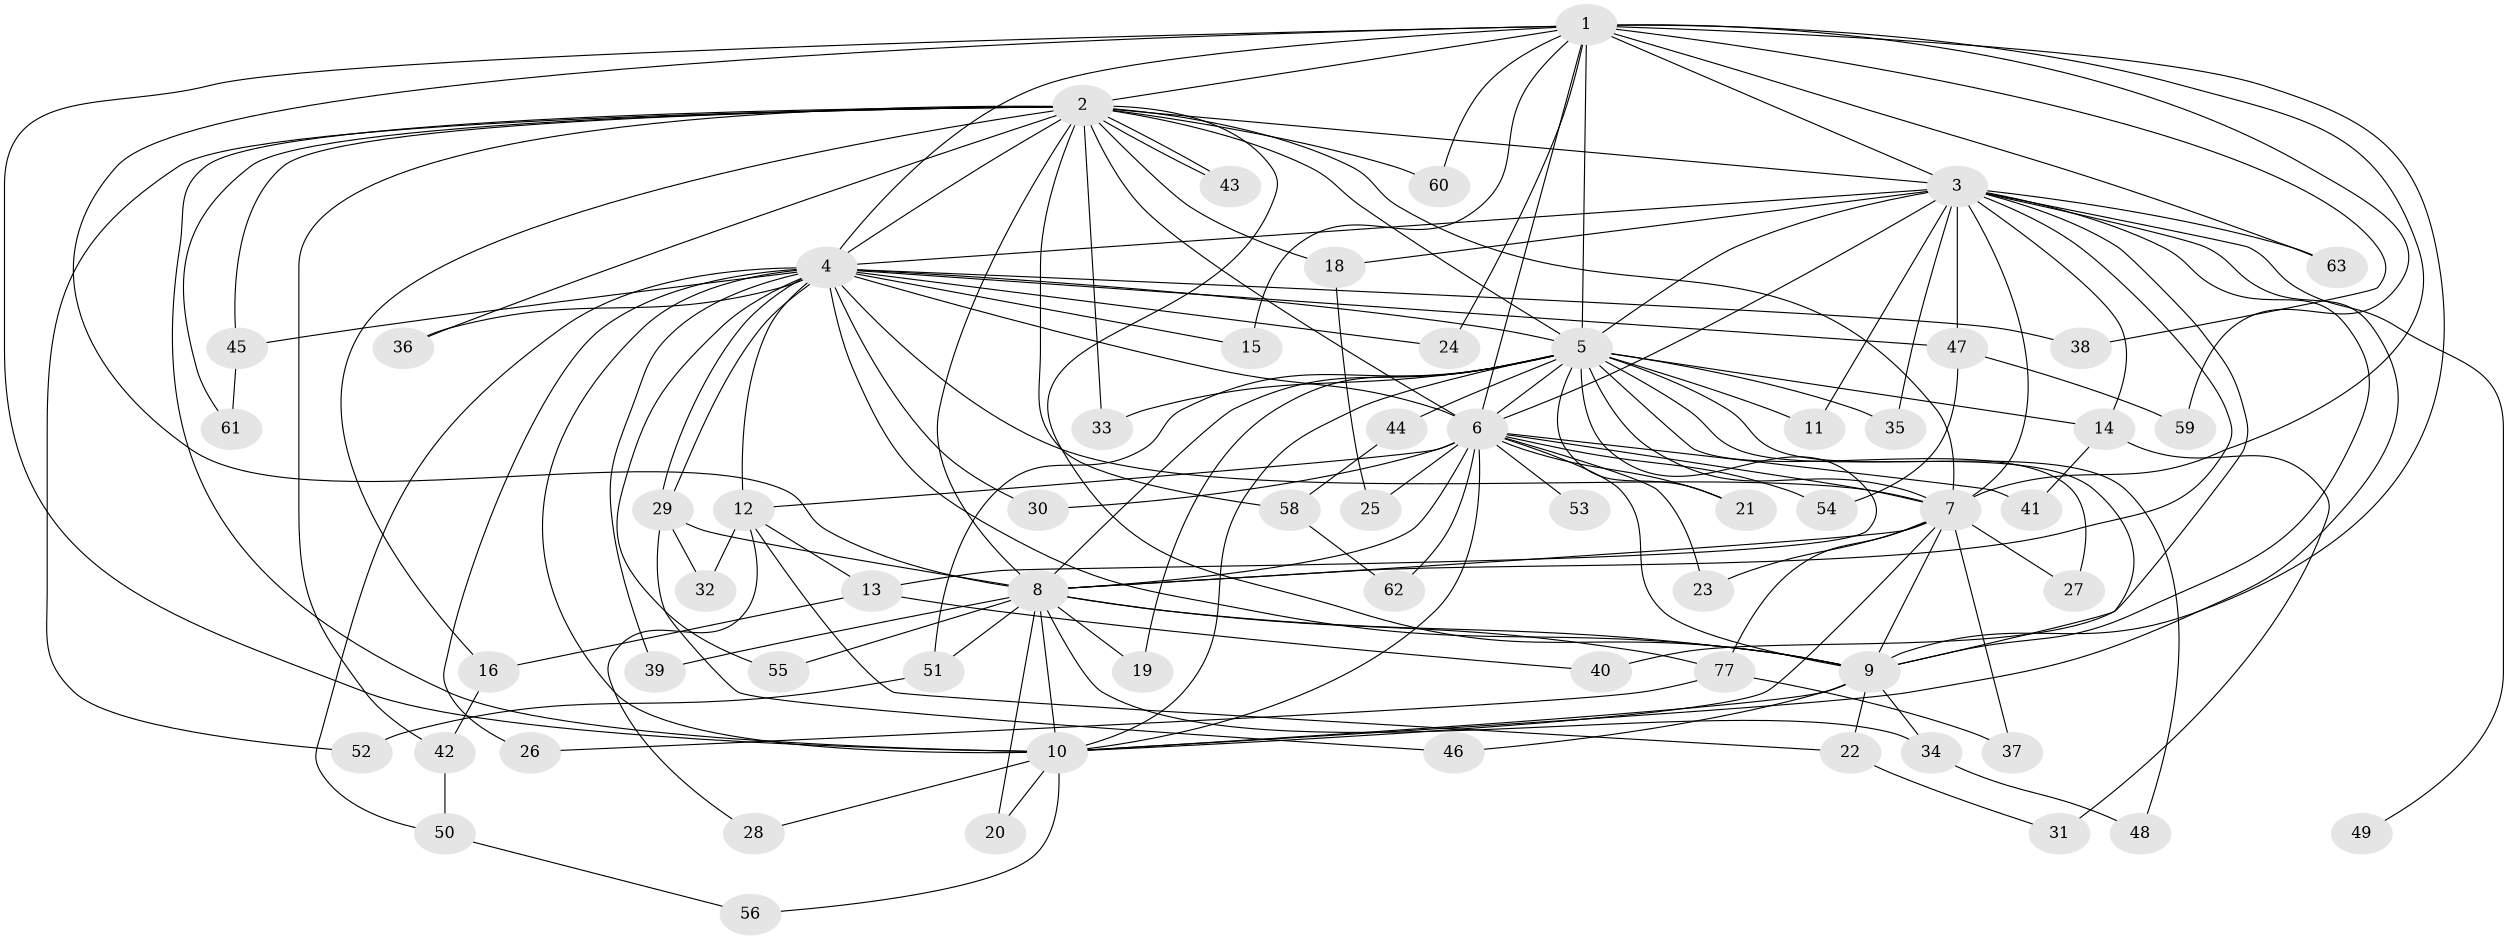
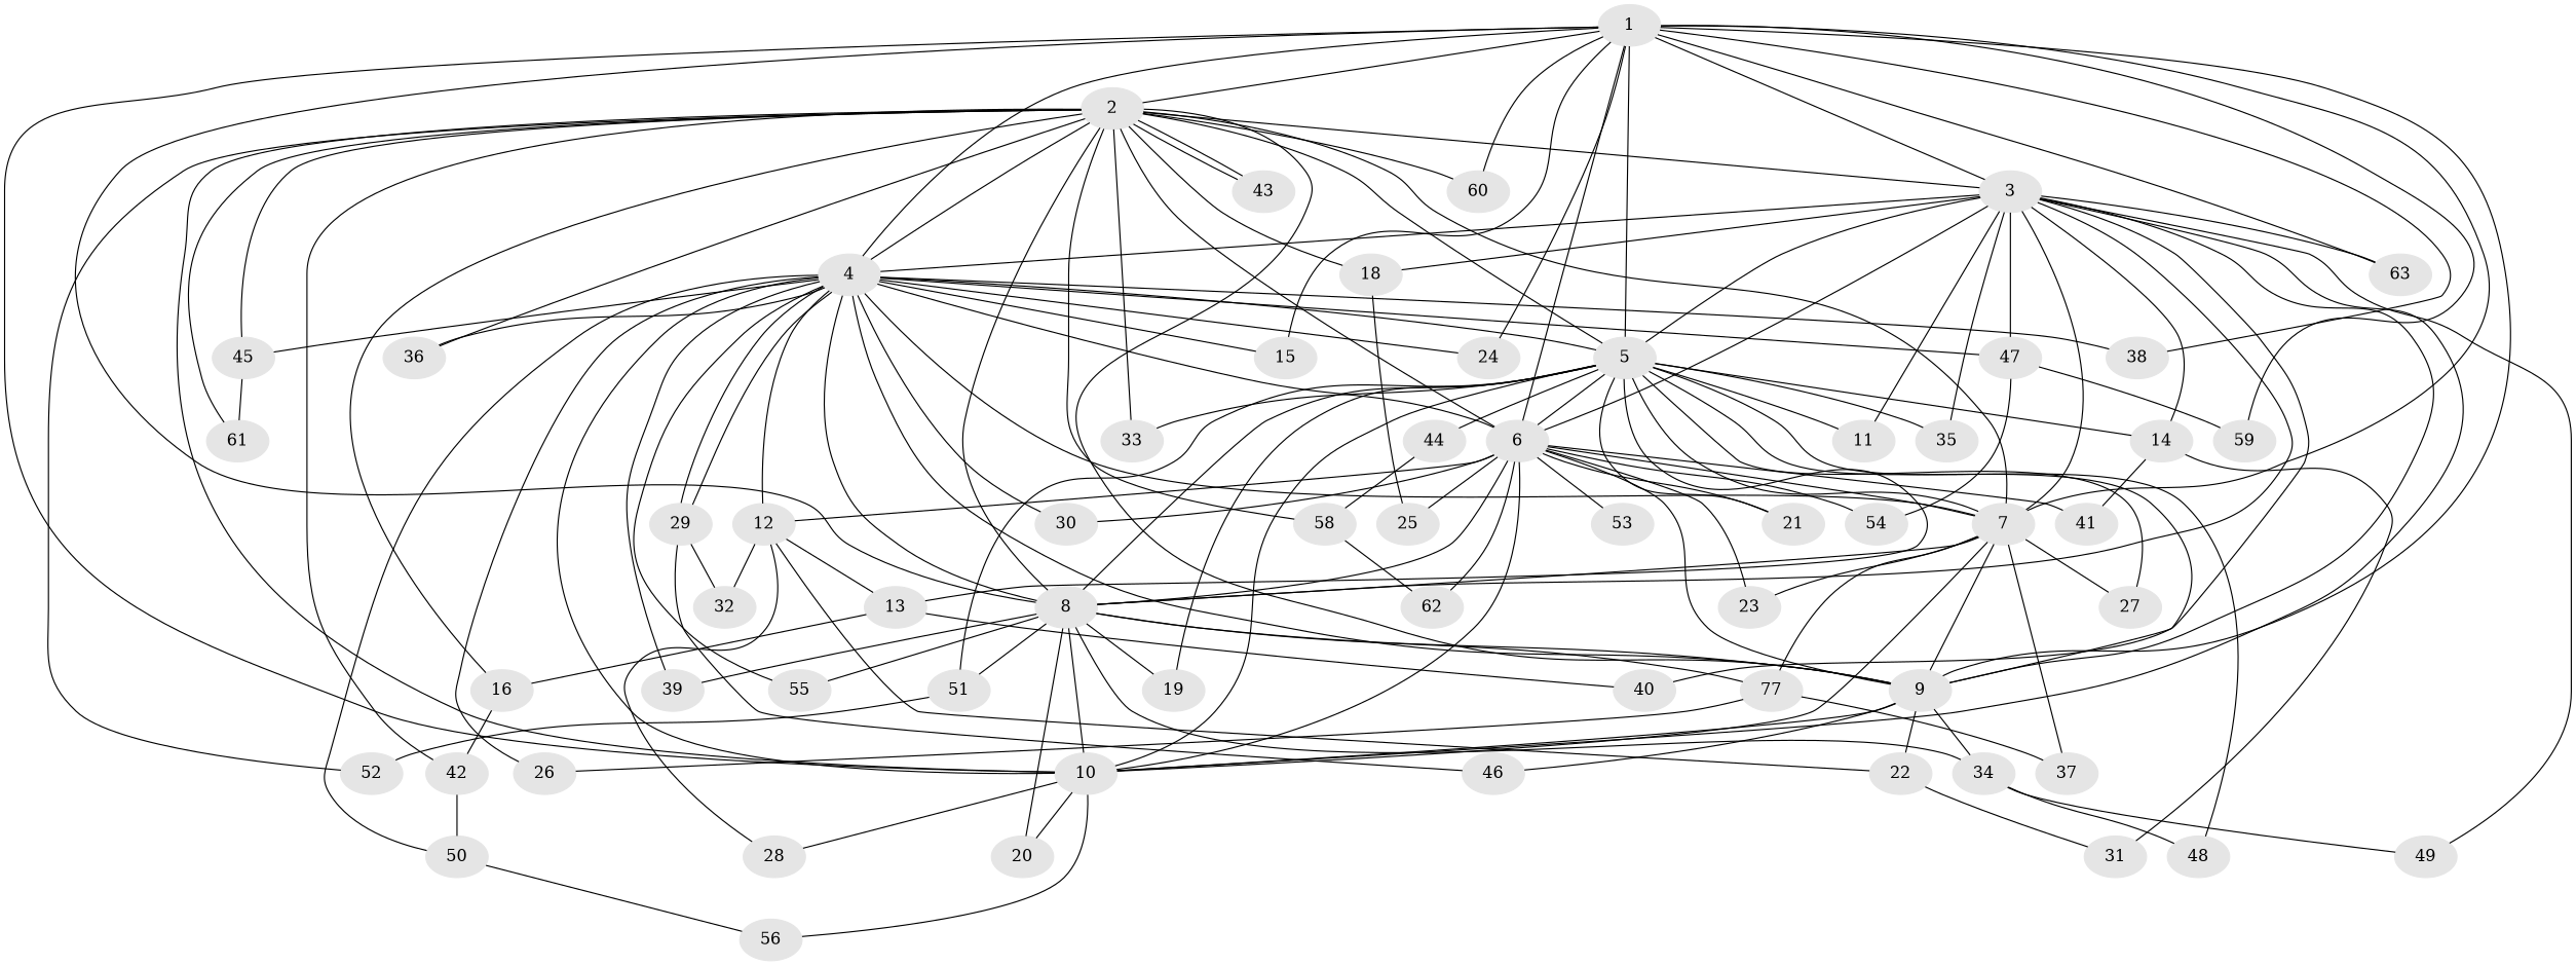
  graph {
    node [color=gray90 style=filled]
    1
    2
    3
    4
    5
    6
    7
    8
    9
    10
    15
    24
    38
    59
    60
    63
    16
    18
    33
    36
    42
    43
    45
    52
    58
    61
    11
    14
    35
    40
    47
    49
    12
    26
    29
    30
    39
    50
    55
    44
    13
    19
    21
    27
    48
    51
    23
    25
    41
    53
    54
    62
    n53 [label=77]
    37
    20
    34
    22
    46
    28
    56
    31
    32
    1 -- 2
    1 -- 3
    1 -- 4
    1 -- 5
    1 -- 6
    1 -- 7
    1 -- 8
    1 -- 9
    1 -- 10
    1 -- 15
    1 -- 24
    1 -- 38
    1 -- 59
    1 -- 60
    1 -- 63
    2 -- 3
    2 -- 4
    2 -- 5
    2 -- 6
    2 -- 7
    2 -- 8
    2 -- 9
    2 -- 10
    2 -- 60
    2 -- 16
    2 -- 18
    2 -- 33
    2 -- 36
    2 -- 42
    2 -- 43
    2 -- 43
    2 -- 45
    2 -- 52
    2 -- 58
    2 -- 61
    3 -- 4
    3 -- 5
    3 -- 6
    3 -- 7
    3 -- 8
    3 -- 9
    3 -- 10
    3 -- 63
    3 -- 18
    3 -- 11
    3 -- 14
    3 -- 35
    3 -- 40
    3 -- 47
    3 -- 49
    4 -- 5
    4 -- 6
    4 -- 7
-   29 -- 8
+   4 -- 8
    4 -- 9
    4 -- 10
    4 -- 15
    4 -- 24
    4 -- 38
    4 -- 36
    4 -- 45
    4 -- 47
    4 -- 12
    4 -- 26
    4 -- 29
    4 -- 29
    4 -- 30
    4 -- 39
    4 -- 50
    4 -- 55
    5 -- 6
    5 -- 7
    5 -- 8
    5 -- 9
    5 -- 10
    5 -- 33
    5 -- 11
    5 -- 14
    5 -- 35
    5 -- 44
    5 -- 13
    5 -- 19
    5 -- 21
    5 -- 27
    5 -- 48
    5 -- 51
    6 -- 7
    6 -- 8
    6 -- 9
    6 -- 10
    6 -- 12
    6 -- 30
    6 -- 21
    6 -- 23
    6 -- 25
    6 -- 41
    6 -- 53
    6 -- 54
    6 -- 62
    7 -- 8
    7 -- 9
    7 -- 10
    7 -- 27
    7 -- 23
    7 -- n53
    7 -- 37
    8 -- 9
    8 -- 10
    8 -- 39
    8 -- 55
    8 -- 19
    8 -- 51
    8 -- n53
    8 -- 20
    8 -- 34
    9 -- 10
    9 -- 34
    9 -- 22
    9 -- 46
    10 -- 20
    10 -- 28
    10 -- 56
    16 -- 42
    18 -- 25
    42 -- 50
    45 -- 61
    58 -- 62
    14 -- 41
    14 -- 31
    47 -- 59
    47 -- 54
    12 -- 13
    12 -- 22
    12 -- 28
    12 -- 32
    29 -- 46
    29 -- 32
    50 -- 56
    44 -- 58
    13 -- 16
    13 -- 40
    51 -- 52
    n53 -- 26
    n53 -- 37
+   34 -- 49
    34 -- 48
    22 -- 31
  }
